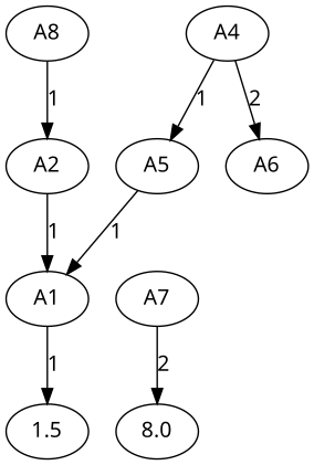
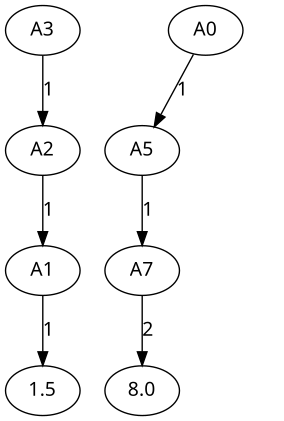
  digraph {
    fontname="Noto Sans"
    node [fontname="Noto Sans"]
    edge [fontname="Noto Sans"]
-   n1 [label=A8]
+   n1 [label=A3]
    n2 [label=A2]
    n3 [label=A1]
    n4 [label=1.5]
-   n5 [label=A4]
+   n5 [label=A0]
    n6 [label=A5]
-   n7 [label=A6]
    n8 [label=A7]
    n9 [label=8.0]
    n1 -> n2 [label=1]
    n2 -> n3 [label=1]
    n3 -> n4 [label=1]
    n5 -> n6 [label=1]
-   n5 -> n7 [label=2]
-   n6 -> n3 [label=1]
+   n6 -> n8 [label=1]
    n8 -> n9 [label=2]
  }
